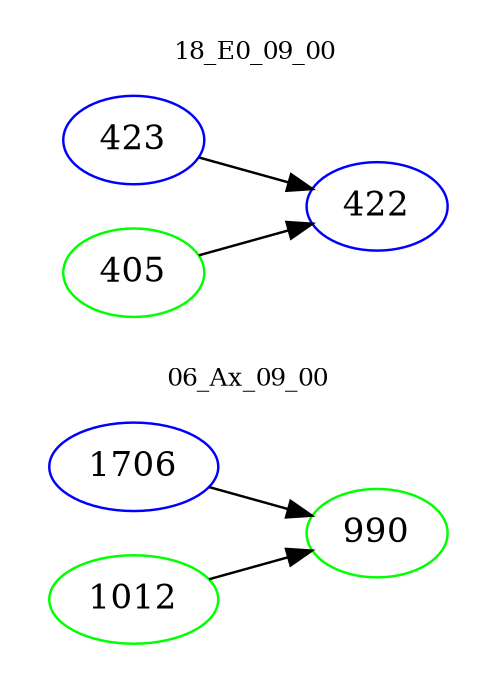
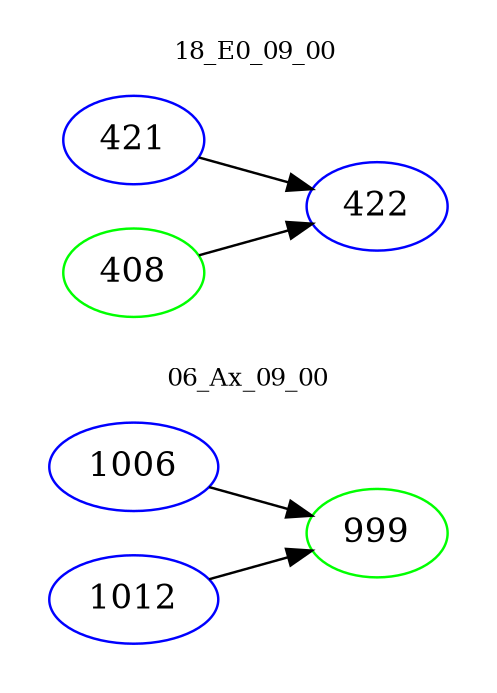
  digraph {
    rankdir=LR
    node [color=blue]
    edge [color=black]
-   n1 [label=1706]
-   n2 [color=green label=990]
-   n3 [color=green label=1012]
-   n4 [label=423]
-   n5 [color=green label=405]
+   n1 [label=1006]
+   n2 [color=green label=999]
+   n3 [label=1012]
+   n4 [label=421]
+   n5 [color=green label=408]
    n6 [label=422]
    subgraph cluster_1 {
      color=white
      fontsize=10
      label="06_Ax_09_00"
      n1
      n2
      n3
    }
    subgraph cluster_2 {
      color=white
      fontsize=10
      label="18_E0_09_00"
      n4
      n5
      n6
    }
    n1 -> n2
    n3 -> n2
    n4 -> n6
    n5 -> n6
  }
